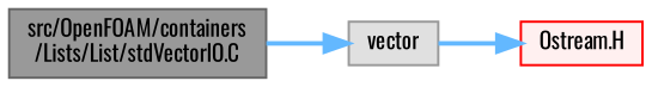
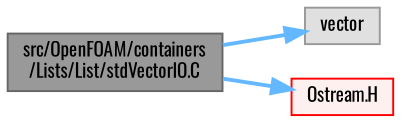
  digraph {
    fontname=Oswald
    rankdir=LR
    node [fontname=Oswald fontsize=10 shape=box style=filled]
    edge [color=steelblue1 fontname=Oswald fontsize=10 labelfontname=Helvetica labelfontsize=10 style=bold]
    n1 [color=gray40 fillcolor=grey60 fontcolor=black height=0.2 label="src/OpenFOAM/containers\l/Lists/List/stdVectorIO.C" width=0.4]
    n2 [color=grey60 fillcolor="#E0E0E0" height=0.2 label=vector width=0.4]
    n3 [color=red fillcolor="#FFF0F0" height=0.2 label="Ostream.H" width=0.4]
    n1 -> n2
-   n2 -> n3
+   n1 -> n3
  }
